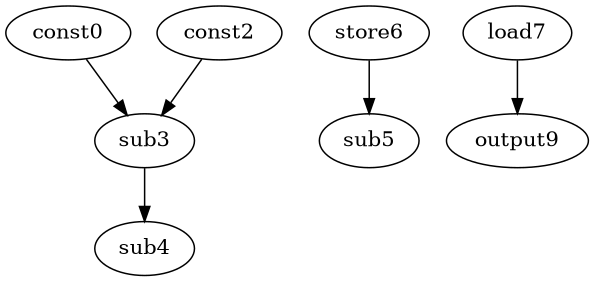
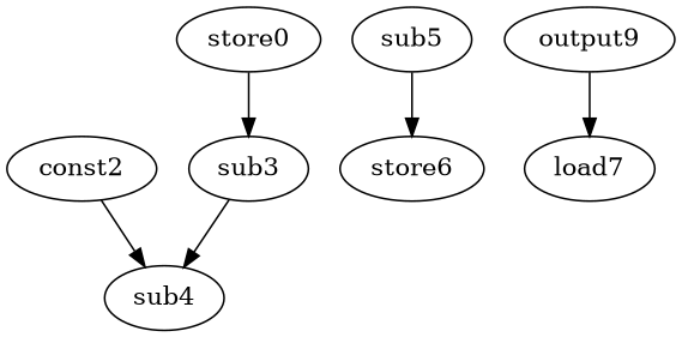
  digraph {
    node [opcode=sub]
    edge [operand=1]
    sub3
-   const0 [opcode=const]
+   const0 [opcode=const label=store0]
    sub4
    sub5
    store6 [opcode=store]
    const2 [opcode=const]
    load7 [opcode=load]
    output9 [opcode=output]
    sub3 -> sub4
    const0 -> sub3 [operand=0]
-   store6 -> sub5
-   const2 -> sub3
-   load7 -> output9 [operand=0]
+   sub5 -> store6
+   const2 -> sub4
+   output9 -> load7 [operand=0]
  }
